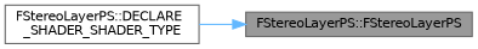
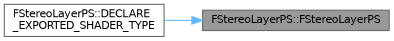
  digraph {
    rankdir=RL
    node [fontname=Helvetica fontsize=10 shape=box style=filled]
    n1 [color=gray40 fillcolor=grey60 fontcolor=black height=0.2 label="FStereoLayerPS::FStereoLayerPS" width=0.4]
-   n2 [color=grey40 fillcolor=white height=0.2 label="FStereoLayerPS::DECLARE\l_SHADER_SHADER_TYPE" width=0.4]
+   n2 [color=grey40 fillcolor=white height=0.2 label="FStereoLayerPS::DECLARE\l_EXPORTED_SHADER_TYPE" width=0.4]
    n1 -> n2 [color=steelblue1 dir=back fontname=Helvetica fontsize=10 labelfontname=Helvetica labelfontsize=10 style=solid]
  }
